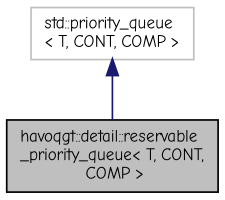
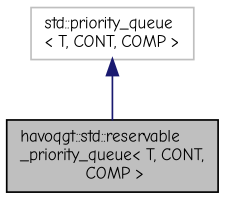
  digraph {
    fontname="Comic Neue"
    node [fontname="Comic Neue" fontsize=10 shape=record style=filled]
-   n1 [color=black fillcolor=grey75 fontcolor=black height=0.2 label="havoqgt::detail::reservable\l_priority_queue\< T, CONT,\l COMP \>" width=0.4]
+   n1 [color=black fillcolor=grey75 fontcolor=black height=0.2 label="havoqgt::std::reservable\l_priority_queue\< T, CONT,\l COMP \>" width=0.4]
    n2 [color=grey75 fillcolor=white height=0.2 label="std::priority_queue\l\< T, CONT, COMP \>" width=0.4]
    n2 -> n1 [color=midnightblue dir=back fontname="Comic Neue" fontsize=10 labelfontname=Helvetica labelfontsize=10 style=solid]
  }
